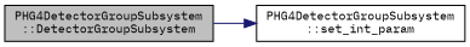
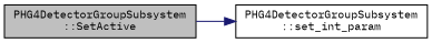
  digraph {
    rankdir=LR
    fontname="IBM Plex Mono"
    node [color=black fontname="IBM Plex Mono" fontsize=10 shape=record]
-   n1 [fillcolor=grey75 fontcolor=black height=0.2 label="PHG4DetectorGroupSubsystem\l::DetectorGroupSubsystem" style=filled width=0.4]
+   n1 [fillcolor=grey75 fontcolor=black height=0.2 label="PHG4DetectorGroupSubsystem\l::SetActive" style=filled width=0.4]
    n2 [height=0.2 label="PHG4DetectorGroupSubsystem\l::set_int_param" width=0.4]
    n1 -> n2 [color=midnightblue fontname="IBM Plex Mono" fontsize=10 labelfontname=FreeSans labelfontsize=10 style=solid]
  }
